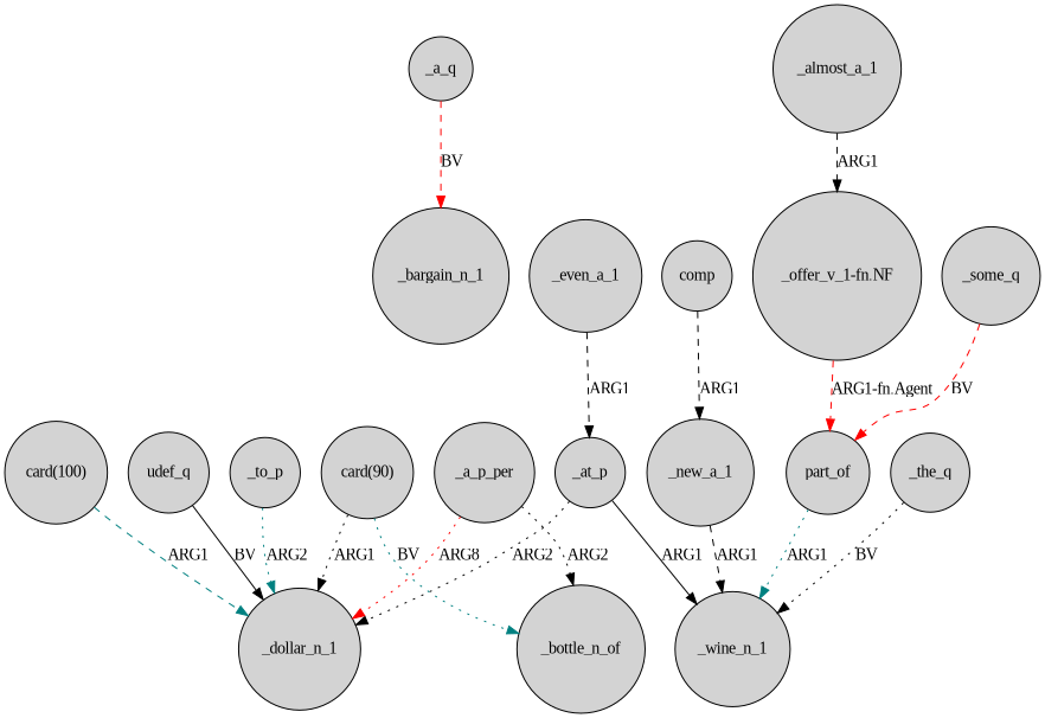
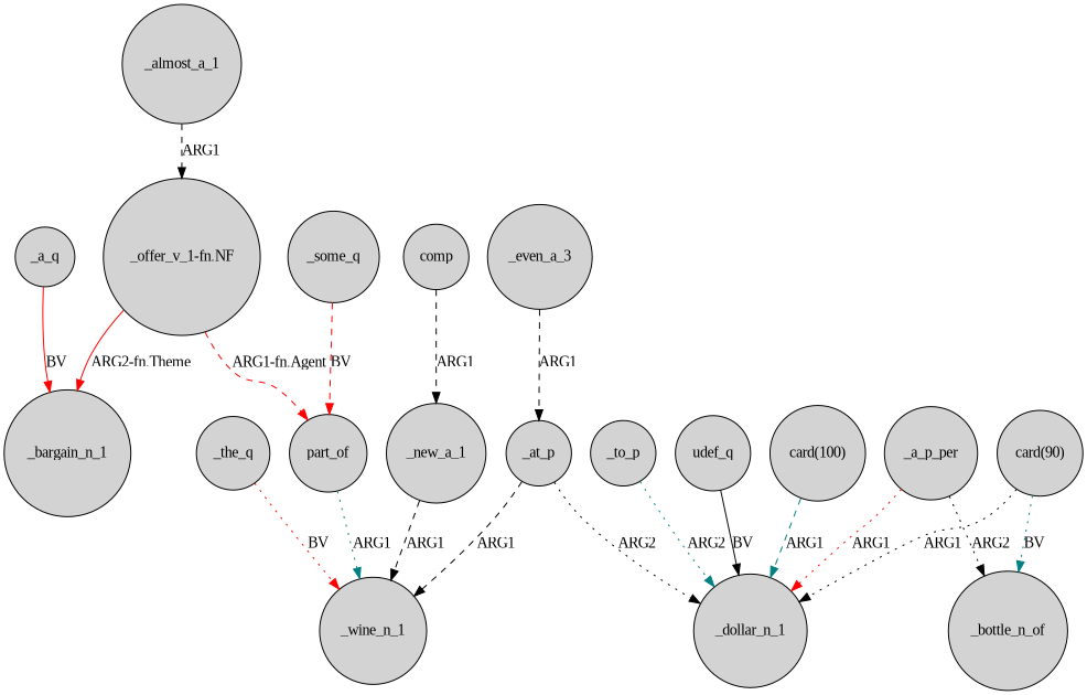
  digraph {
    fontname="Liberation Serif"
    node [fontname="Liberation Serif" shape=circle style=filled]
    edge [color=black fontname="Liberation Serif" style=dotted]
    _a_q
    _bargain_n_1
    _at_p
    _dollar_n_1
    _wine_n_1
    _new_a_1
    _to_p
    "_offer_v_1-fn.NF"
    part_of
    _almost_a_1
    "card(100)"
    comp
    _some_q
    _a_p_per
    _bottle_n_of
    "card(90)"
-   _even_a_1
+   _even_a_1 [label=_even_a_3]
    _the_q
    udef_q
-   _a_q -> _bargain_n_1 [color=red label=BV style=dashed]
+   _a_q -> _bargain_n_1 [color=red label=BV style=solid]
    _at_p -> _dollar_n_1 [label=ARG2]
-   _at_p -> _wine_n_1 [label=ARG1 style=solid]
+   _at_p -> _wine_n_1 [label=ARG1 style=dashed]
    _new_a_1 -> _wine_n_1 [label=ARG1 style=dashed]
    _to_p -> _dollar_n_1 [color=teal label=ARG2]
+   "_offer_v_1-fn.NF" -> _bargain_n_1 [color=red label="ARG2-fn.Theme" style=solid]
    "_offer_v_1-fn.NF" -> part_of [color=red label="ARG1-fn.Agent" style=dashed]
    part_of -> _wine_n_1 [color=teal label=ARG1]
    _almost_a_1 -> "_offer_v_1-fn.NF" [label=ARG1 style=dashed]
    "card(100)" -> _dollar_n_1 [color=teal label=ARG1 style=dashed]
    comp -> _new_a_1 [label=ARG1 style=dashed]
    _some_q -> part_of [color=red label=BV style=dashed]
-   _a_p_per -> _dollar_n_1 [color=red label=ARG8]
+   _a_p_per -> _dollar_n_1 [color=red label=ARG1]
    _a_p_per -> _bottle_n_of [label=ARG2]
    "card(90)" -> _dollar_n_1 [label=ARG1]
    "card(90)" -> _bottle_n_of [color=teal label=BV]
    _even_a_1 -> _at_p [label=ARG1 style=dashed]
-   _the_q -> _wine_n_1 [label=BV]
+   _the_q -> _wine_n_1 [color=red label=BV]
    udef_q -> _dollar_n_1 [label=BV style=solid]
  }
